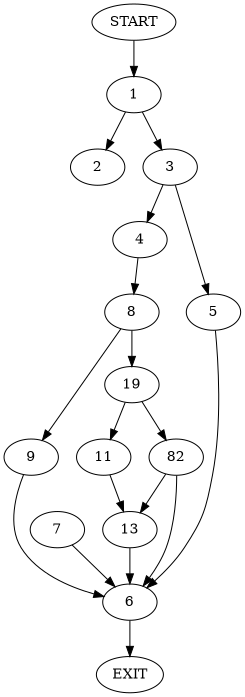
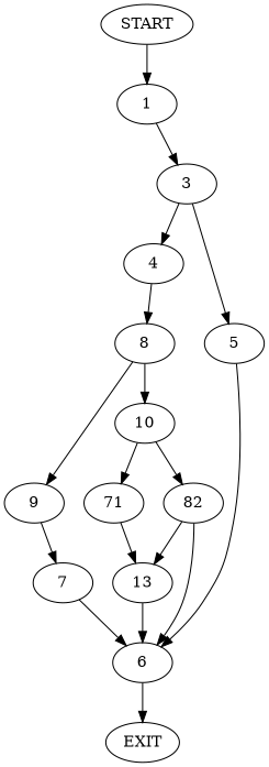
  digraph {
    n1 [label=START]
    1
-   2
    3
    n5 [label=EXIT]
    4
    5
    6
    8
    7
    9
-   10 [label=19]
-   11
+   10
+   11 [label=71]
    n14 [label=82]
    13
    n1 -> 1
-   1 -> 2
    1 -> 3
    3 -> 4
    3 -> 5
    4 -> 8
    5 -> 6
    6 -> n5
    8 -> 9
    8 -> 10
    7 -> 6
-   9 -> 6
+   9 -> 7
    10 -> 11
    10 -> n14
    11 -> 13
    n14 -> 6
    n14 -> 13
    13 -> 6
  }
